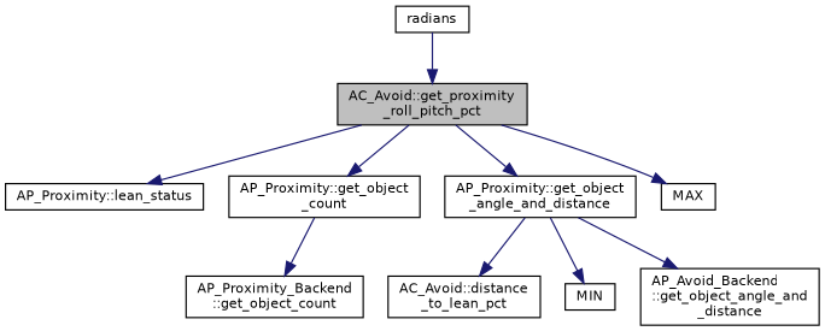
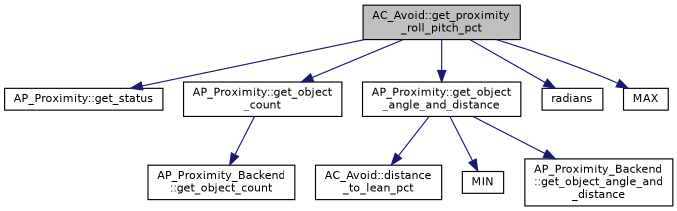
  digraph {
    rankdir=TB
    node [color=black fillcolor=white fontname=Helvetica fontsize=10 shape=record style=filled]
    edge [color=midnightblue fontname=Helvetica fontsize=10 labelfontname=Helvetica labelfontsize=10 style=solid]
    n1 [fillcolor=grey75 fontcolor=black height=0.2 label="AC_Avoid::get_proximity\l_roll_pitch_pct" width=0.4]
-   n2 [height=0.2 label="AP_Proximity::lean_status" width=0.4]
+   n2 [height=0.2 label="AP_Proximity::get_status" width=0.4]
    n3 [height=0.2 label="AP_Proximity::get_object\l_count" width=0.4]
    n4 [height=0.2 label="AP_Proximity::get_object\l_angle_and_distance" width=0.4]
    n5 [height=0.2 label=radians width=0.4]
    n6 [height=0.2 label=MAX width=0.4]
    n7 [height=0.2 label="AP_Proximity_Backend\l::get_object_count" width=0.4]
    n8 [height=0.2 label="AC_Avoid::distance\l_to_lean_pct" width=0.4]
    n9 [height=0.2 label=MIN width=0.4]
-   n10 [height=0.2 label="AP_Avoid_Backend\l::get_object_angle_and\l_distance" width=0.4]
+   n10 [height=0.2 label="AP_Proximity_Backend\l::get_object_angle_and\l_distance" width=0.4]
    n1 -> n2
    n1 -> n3
    n1 -> n4
-   n5 -> n1
+   n1 -> n5
    n1 -> n6
    n3 -> n7
    n4 -> n8
    n4 -> n9
    n4 -> n10
  }
